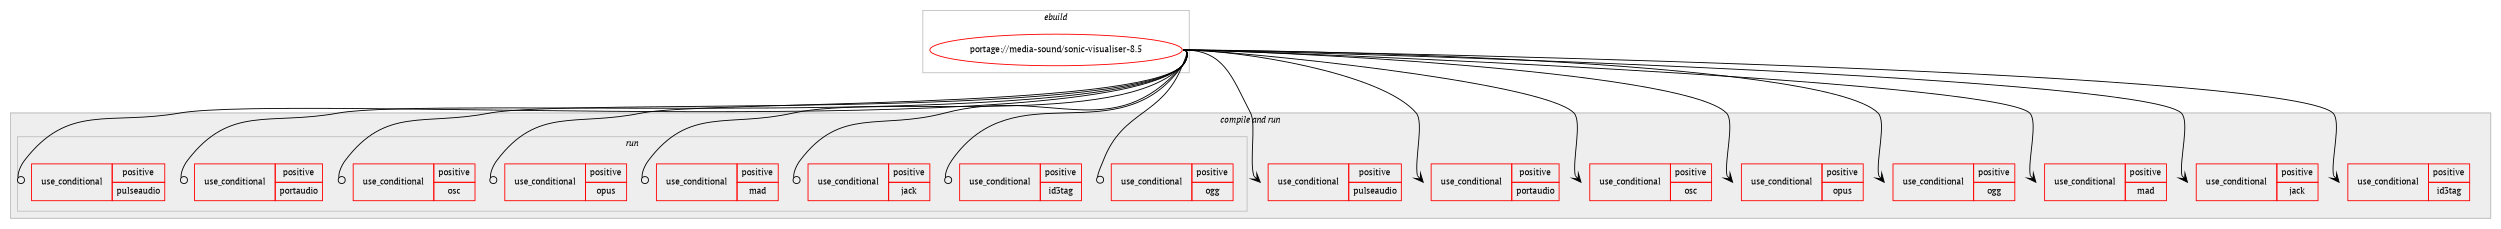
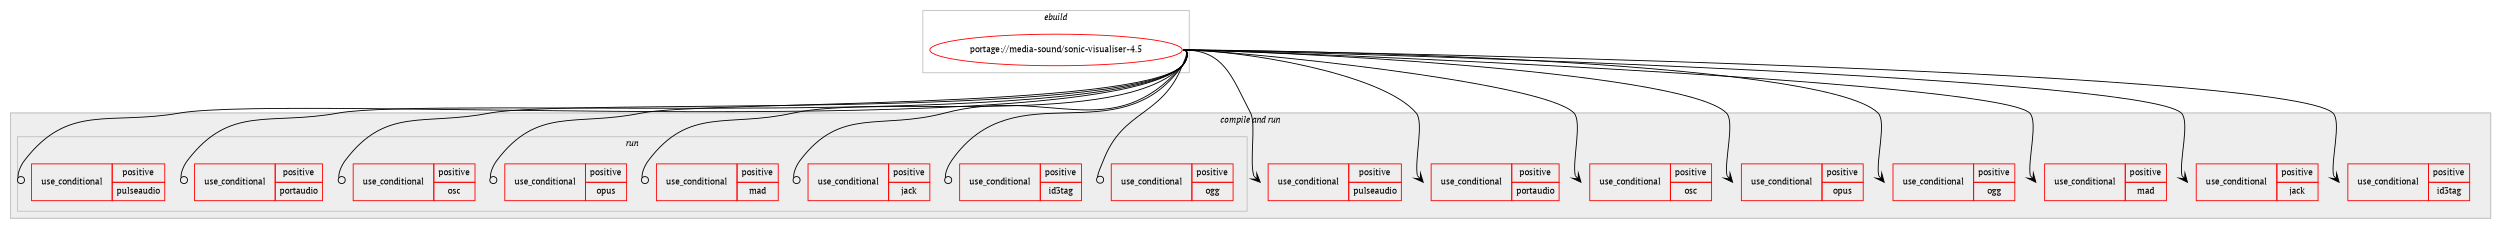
  digraph {
    compound=true
    concentrate=true
    fontname="PT Serif"
    fontsize=10
    newrank=true
    rankdir=TB
    ranksep=1.5
    node [color=red fontname="PT Serif" fontsize=10 shape=none]
    edge [arrowhead=vee headport=w style=solid tailport=e weight=20 fontname="PT Serif"]
-   n1 [label="portage://media-sound/sonic-visualiser-8.5" width=4 shape=""]
+   n1 [label="portage://media-sound/sonic-visualiser-4.5" width=4 shape=""]
    n2 [label=<<TABLE BORDER="0" CELLBORDER="1" CELLSPACING="0" CELLPADDING="4"><TR><TD ROWSPAN="3" CELLPADDING="10">use_conditional</TD></TR><TR><TD>positive</TD></TR><TR><TD>id3tag</TD></TR></TABLE>>]
    n3 [label=<<TABLE BORDER="0" CELLBORDER="1" CELLSPACING="0" CELLPADDING="4"><TR><TD ROWSPAN="3" CELLPADDING="10">use_conditional</TD></TR><TR><TD>positive</TD></TR><TR><TD>jack</TD></TR></TABLE>>]
    n4 [label=<<TABLE BORDER="0" CELLBORDER="1" CELLSPACING="0" CELLPADDING="4"><TR><TD ROWSPAN="3" CELLPADDING="10">use_conditional</TD></TR><TR><TD>positive</TD></TR><TR><TD>mad</TD></TR></TABLE>>]
    n5 [label=<<TABLE BORDER="0" CELLBORDER="1" CELLSPACING="0" CELLPADDING="4"><TR><TD ROWSPAN="3" CELLPADDING="10">use_conditional</TD></TR><TR><TD>positive</TD></TR><TR><TD>ogg</TD></TR></TABLE>>]
    n6 [label=<<TABLE BORDER="0" CELLBORDER="1" CELLSPACING="0" CELLPADDING="4"><TR><TD ROWSPAN="3" CELLPADDING="10">use_conditional</TD></TR><TR><TD>positive</TD></TR><TR><TD>opus</TD></TR></TABLE>>]
    n7 [label=<<TABLE BORDER="0" CELLBORDER="1" CELLSPACING="0" CELLPADDING="4"><TR><TD ROWSPAN="3" CELLPADDING="10">use_conditional</TD></TR><TR><TD>positive</TD></TR><TR><TD>osc</TD></TR></TABLE>>]
    n8 [label=<<TABLE BORDER="0" CELLBORDER="1" CELLSPACING="0" CELLPADDING="4"><TR><TD ROWSPAN="3" CELLPADDING="10">use_conditional</TD></TR><TR><TD>positive</TD></TR><TR><TD>portaudio</TD></TR></TABLE>>]
    n9 [label=<<TABLE BORDER="0" CELLBORDER="1" CELLSPACING="0" CELLPADDING="4"><TR><TD ROWSPAN="3" CELLPADDING="10">use_conditional</TD></TR><TR><TD>positive</TD></TR><TR><TD>pulseaudio</TD></TR></TABLE>>]
    n10 [label=<<TABLE BORDER="0" CELLBORDER="1" CELLSPACING="0" CELLPADDING="4"><TR><TD ROWSPAN="3" CELLPADDING="10">use_conditional</TD></TR><TR><TD>positive</TD></TR><TR><TD>ogg</TD></TR></TABLE>>]
    n11 [label=<<TABLE BORDER="0" CELLBORDER="1" CELLSPACING="0" CELLPADDING="4"><TR><TD ROWSPAN="3" CELLPADDING="10">use_conditional</TD></TR><TR><TD>positive</TD></TR><TR><TD>id3tag</TD></TR></TABLE>>]
    n12 [label=<<TABLE BORDER="0" CELLBORDER="1" CELLSPACING="0" CELLPADDING="4"><TR><TD ROWSPAN="3" CELLPADDING="10">use_conditional</TD></TR><TR><TD>positive</TD></TR><TR><TD>jack</TD></TR></TABLE>>]
    n13 [label=<<TABLE BORDER="0" CELLBORDER="1" CELLSPACING="0" CELLPADDING="4"><TR><TD ROWSPAN="3" CELLPADDING="10">use_conditional</TD></TR><TR><TD>positive</TD></TR><TR><TD>mad</TD></TR></TABLE>>]
    n14 [label=<<TABLE BORDER="0" CELLBORDER="1" CELLSPACING="0" CELLPADDING="4"><TR><TD ROWSPAN="3" CELLPADDING="10">use_conditional</TD></TR><TR><TD>positive</TD></TR><TR><TD>opus</TD></TR></TABLE>>]
    n15 [label=<<TABLE BORDER="0" CELLBORDER="1" CELLSPACING="0" CELLPADDING="4"><TR><TD ROWSPAN="3" CELLPADDING="10">use_conditional</TD></TR><TR><TD>positive</TD></TR><TR><TD>osc</TD></TR></TABLE>>]
    n16 [label=<<TABLE BORDER="0" CELLBORDER="1" CELLSPACING="0" CELLPADDING="4"><TR><TD ROWSPAN="3" CELLPADDING="10">use_conditional</TD></TR><TR><TD>positive</TD></TR><TR><TD>portaudio</TD></TR></TABLE>>]
    n17 [label=<<TABLE BORDER="0" CELLBORDER="1" CELLSPACING="0" CELLPADDING="4"><TR><TD ROWSPAN="3" CELLPADDING="10">use_conditional</TD></TR><TR><TD>positive</TD></TR><TR><TD>pulseaudio</TD></TR></TABLE>>]
    subgraph cluster_1 {
      color=gray
      label=<<i>ebuild</i>>
      rank=same
      n1
    }
    subgraph cluster_2 {
      color=gray
      label=<<i>dependencies</i>>
      subgraph cluster_3 {
        color=gray
        fillcolor="#eeeeee"
        label=<<i>compile</i>>
        style=filled
        subgraph sub_4 {
          color=gray
          fillcolor="#eeeeee"
          label=<<i>compile</i>>
          style=filled
          n2
        }
        subgraph sub_5 {
          color=gray
          fillcolor="#eeeeee"
          label=<<i>compile</i>>
          style=filled
          n3
        }
        subgraph sub_6 {
          color=gray
          fillcolor="#eeeeee"
          label=<<i>compile</i>>
          style=filled
          n4
        }
        subgraph sub_7 {
          color=gray
          fillcolor="#eeeeee"
          label=<<i>compile</i>>
          style=filled
          n5
        }
        subgraph sub_8 {
          color=gray
          fillcolor="#eeeeee"
          label=<<i>compile</i>>
          style=filled
          n6
        }
        subgraph sub_9 {
          color=gray
          fillcolor="#eeeeee"
          label=<<i>compile</i>>
          style=filled
          n7
        }
        subgraph sub_10 {
          color=gray
          fillcolor="#eeeeee"
          label=<<i>compile</i>>
          style=filled
          n8
        }
        subgraph sub_11 {
          color=gray
          fillcolor="#eeeeee"
          label=<<i>compile</i>>
          style=filled
          n9
        }
      }
      subgraph cluster_12 {
        color=gray
        fillcolor="#eeeeee"
        label=<<i>compile and run</i>>
        style=filled
      }
      subgraph cluster_13 {
        color=gray
        fillcolor="#eeeeee"
        label=<<i>run</i>>
        style=filled
        subgraph sub_14 {
          color=gray
          fillcolor="#eeeeee"
          label=<<i>run</i>>
          style=filled
          n10
        }
        subgraph sub_15 {
          color=gray
          fillcolor="#eeeeee"
          label=<<i>run</i>>
          style=filled
          n11
        }
        subgraph sub_16 {
          color=gray
          fillcolor="#eeeeee"
          label=<<i>run</i>>
          style=filled
          n12
        }
        subgraph sub_17 {
          color=gray
          fillcolor="#eeeeee"
          label=<<i>run</i>>
          style=filled
          n13
        }
        subgraph sub_18 {
          color=gray
          fillcolor="#eeeeee"
          label=<<i>run</i>>
          style=filled
          n14
        }
        subgraph sub_19 {
          color=gray
          fillcolor="#eeeeee"
          label=<<i>run</i>>
          style=filled
          n15
        }
        subgraph sub_20 {
          color=gray
          fillcolor="#eeeeee"
          label=<<i>run</i>>
          style=filled
          n16
        }
        subgraph sub_21 {
          color=gray
          fillcolor="#eeeeee"
          label=<<i>run</i>>
          style=filled
          n17
        }
      }
    }
    subgraph cluster_22 {
      color=gray
      label=<<i>candidates</i>>
      rank=same
    }
    n1 -> n2
    n1 -> n3
    n1 -> n4
    n1 -> n5
    n1 -> n6
    n1 -> n7
    n1 -> n8
    n1 -> n9
    n1 -> n10 [arrowhead=odot]
    n1 -> n11 [arrowhead=odot]
    n1 -> n12 [arrowhead=odot]
    n1 -> n13 [arrowhead=odot]
    n1 -> n14 [arrowhead=odot]
    n1 -> n15 [arrowhead=odot]
    n1 -> n16 [arrowhead=odot]
    n1 -> n17 [arrowhead=odot]
  }
